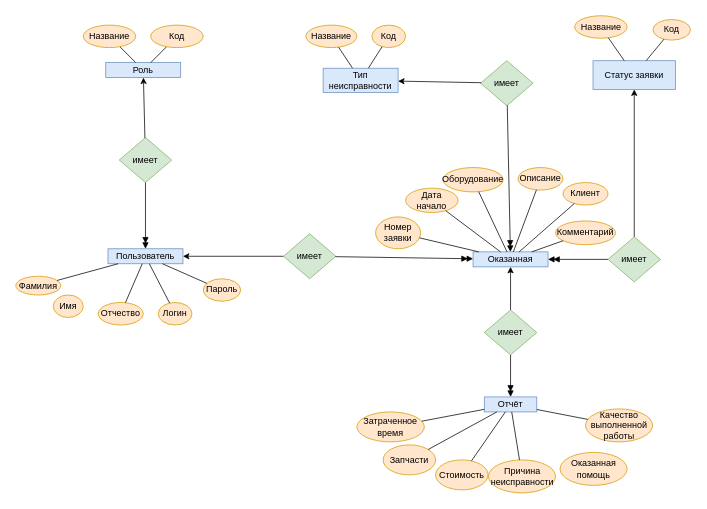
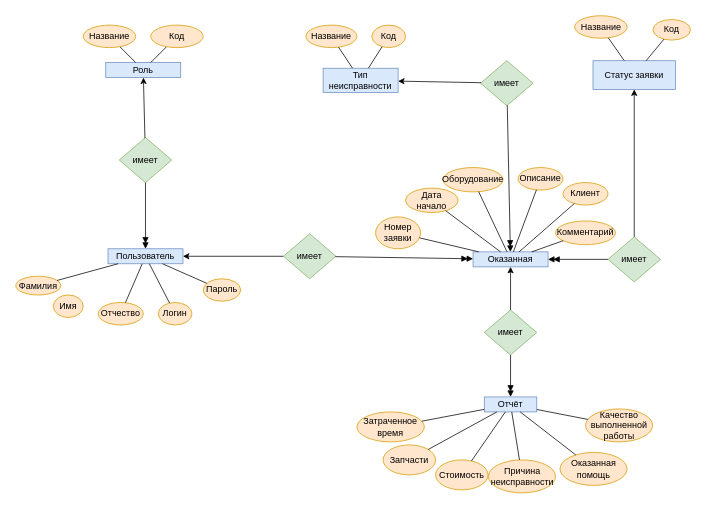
  <mxCell id="0" />
  <mxCell id="1" parent="0" />
  <mxCell id="2" value="Оказанная" style="rounded=0;whiteSpace=wrap;html=1;fillColor=#dae8fc;strokeColor=#6c8ebf;" parent="1" vertex="1"><mxGeometry x="630" y="335.5" width="100" height="20" as="geometry" /></mxCell>
  <mxCell id="3" value="Номер заявки" style="ellipse;whiteSpace=wrap;html=1;fillColor=#ffe6cc;strokeColor=#d79b00;" parent="1" vertex="1"><mxGeometry x="500" y="288.86" width="60" height="42.5" as="geometry" /></mxCell>
  <mxCell id="4" value="Дата начало" style="ellipse;whiteSpace=wrap;html=1;fillColor=#ffe6cc;strokeColor=#d79b00;" parent="1" vertex="1"><mxGeometry x="540" y="250.5" width="70" height="32.5" as="geometry" /></mxCell>
  <mxCell id="5" value="Оборудование" style="ellipse;whiteSpace=wrap;html=1;fillColor=#ffe6cc;strokeColor=#d79b00;" parent="1" vertex="1"><mxGeometry x="590" y="223" width="80" height="32.5" as="geometry" /></mxCell>
  <mxCell id="6" value="" style="endArrow=none;html=1;" parent="1" source="3" target="2" edge="1"><mxGeometry width="50" height="50" relative="1" as="geometry"><mxPoint x="46.59" y="235.493" as="sourcePoint" /><mxPoint x="661.111" y="285.5" as="targetPoint" /></mxGeometry></mxCell>
  <mxCell id="7" value="" style="endArrow=none;html=1;" parent="1" source="4" target="2" edge="1"><mxGeometry width="50" height="50" relative="1" as="geometry"><mxPoint x="672.35" y="235.472" as="sourcePoint" /><mxPoint x="673.571" y="285.5" as="targetPoint" /></mxGeometry></mxCell>
  <mxCell id="8" value="" style="endArrow=none;html=1;" parent="1" source="5" target="2" edge="1"><mxGeometry width="50" height="50" relative="1" as="geometry"><mxPoint x="772.385" y="236.341" as="sourcePoint" /><mxPoint x="700" y="285.5" as="targetPoint" /></mxGeometry></mxCell>
  <mxCell id="9" value="Тип неисправности" style="rounded=0;whiteSpace=wrap;html=1;fillColor=#dae8fc;strokeColor=#6c8ebf;" parent="1" vertex="1"><mxGeometry x="430" y="90.5" width="100" height="32.5" as="geometry" /></mxCell>
  <mxCell id="10" value="Название" style="ellipse;whiteSpace=wrap;html=1;fillColor=#ffe6cc;strokeColor=#d79b00;" parent="1" vertex="1"><mxGeometry x="407" y="33" width="68" height="30" as="geometry" /></mxCell>
  <mxCell id="11" value="Код" style="ellipse;whiteSpace=wrap;html=1;fillColor=#ffe6cc;strokeColor=#d79b00;" parent="1" vertex="1"><mxGeometry x="495" y="33" width="45" height="30" as="geometry" /></mxCell>
  <mxCell id="12" value="" style="endArrow=none;html=1;" parent="1" source="10" target="9" edge="1"><mxGeometry width="50" height="50" relative="1" as="geometry"><mxPoint x="-133.41" y="-39.507" as="sourcePoint" /><mxPoint x="481.111" y="10.5" as="targetPoint" /></mxGeometry></mxCell>
  <mxCell id="13" value="" style="endArrow=none;html=1;" parent="1" source="11" target="9" edge="1"><mxGeometry width="50" height="50" relative="1" as="geometry"><mxPoint x="492.35" y="-39.528" as="sourcePoint" /><mxPoint x="493.571" y="10.5" as="targetPoint" /></mxGeometry></mxCell>
  <mxCell id="14" value="Пользователь" style="rounded=0;whiteSpace=wrap;html=1;fillColor=#dae8fc;strokeColor=#6c8ebf;" parent="1" vertex="1"><mxGeometry x="143" y="331.36" width="100" height="20" as="geometry" /></mxCell>
  <mxCell id="15" value="Фамилия" style="ellipse;whiteSpace=wrap;html=1;fillColor=#ffe6cc;strokeColor=#d79b00;" parent="1" vertex="1"><mxGeometry x="20" y="368" width="60" height="25" as="geometry" /></mxCell>
  <mxCell id="16" value="" style="endArrow=none;html=1;" parent="1" source="15" target="14" edge="1"><mxGeometry width="50" height="50" relative="1" as="geometry"><mxPoint x="253" y="201.36" as="sourcePoint" /><mxPoint x="320.817" y="179.782" as="targetPoint" /></mxGeometry></mxCell>
  <mxCell id="17" value="Логин" style="ellipse;whiteSpace=wrap;html=1;fillColor=#ffe6cc;strokeColor=#d79b00;" parent="1" vertex="1"><mxGeometry x="210" y="403" width="45" height="30" as="geometry" /></mxCell>
  <mxCell id="18" value="Пароль" style="ellipse;whiteSpace=wrap;html=1;fillColor=#ffe6cc;strokeColor=#d79b00;" parent="1" vertex="1"><mxGeometry x="270" y="371.36" width="50" height="30" as="geometry" /></mxCell>
  <mxCell id="19" value="" style="endArrow=none;html=1;" parent="1" source="17" target="14" edge="1"><mxGeometry width="50" height="50" relative="1" as="geometry"><mxPoint x="93.265" y="316.168" as="sourcePoint" /><mxPoint x="171.889" y="341.36" as="targetPoint" /></mxGeometry></mxCell>
  <mxCell id="20" value="" style="endArrow=none;html=1;" parent="1" source="14" target="18" edge="1"><mxGeometry width="50" height="50" relative="1" as="geometry"><mxPoint x="186.388" y="421.414" as="sourcePoint" /><mxPoint x="200.647" y="361.36" as="targetPoint" /></mxGeometry></mxCell>
  <mxCell id="21" value="имеет" style="rhombus;whiteSpace=wrap;html=1;fillColor=#d5e8d4;strokeColor=#82b366;" parent="1" vertex="1"><mxGeometry x="640" y="80.5" width="70" height="60" as="geometry" /></mxCell>
  <mxCell id="22" value="" style="endArrow=classic;html=1;rounded=0;" parent="1" source="21" target="9" edge="1"><mxGeometry width="50" height="50" relative="1" as="geometry"><mxPoint x="712.69" y="318.949" as="sourcePoint" /><mxPoint x="822" y="124.731" as="targetPoint" /></mxGeometry></mxCell>
  <mxCell id="23" value="" style="endArrow=doubleBlock;html=1;rounded=0;endFill=1;" parent="1" source="21" target="2" edge="1"><mxGeometry width="50" height="50" relative="1" as="geometry"><mxPoint x="672" y="100.5" as="sourcePoint" /><mxPoint x="650" y="280.5" as="targetPoint" /></mxGeometry></mxCell>
  <mxCell id="24" value="имеет" style="rhombus;whiteSpace=wrap;html=1;fillColor=#d5e8d4;strokeColor=#82b366;" parent="1" vertex="1"><mxGeometry x="377" y="311.36" width="70" height="60" as="geometry" /></mxCell>
  <mxCell id="25" value="" style="endArrow=doubleBlock;html=1;rounded=0;endFill=1;" parent="1" source="24" target="2" edge="1"><mxGeometry width="50" height="50" relative="1" as="geometry"><mxPoint x="114.432" y="305.273" as="sourcePoint" /><mxPoint x="220" y="322.392" as="targetPoint" /></mxGeometry></mxCell>
  <mxCell id="26" value="" style="endArrow=classic;html=1;rounded=0;" parent="1" source="24" target="14" edge="1"><mxGeometry width="50" height="50" relative="1" as="geometry"><mxPoint x="455.411" y="366.566" as="sourcePoint" /><mxPoint x="330" y="326.59" as="targetPoint" /></mxGeometry></mxCell>
  <mxCell id="27" value="Роль" style="rounded=0;whiteSpace=wrap;html=1;fillColor=#dae8fc;strokeColor=#6c8ebf;" parent="1" vertex="1"><mxGeometry x="140" y="83" width="100" height="20" as="geometry" /></mxCell>
  <mxCell id="28" value="имеет" style="rhombus;whiteSpace=wrap;html=1;fillColor=#d5e8d4;strokeColor=#82b366;" parent="1" vertex="1"><mxGeometry x="158" y="183" width="70" height="60" as="geometry" /></mxCell>
  <mxCell id="29" style="edgeStyle=none;rounded=0;orthogonalLoop=1;jettySize=auto;html=1;endArrow=none;endFill=0;" parent="1" source="30" target="27" edge="1"><mxGeometry relative="1" as="geometry" /></mxCell>
  <mxCell id="30" value="Код" style="ellipse;whiteSpace=wrap;html=1;fillColor=#ffe6cc;strokeColor=#d79b00;" parent="1" vertex="1"><mxGeometry x="200" y="33" width="70" height="30" as="geometry" /></mxCell>
  <mxCell id="31" style="edgeStyle=none;rounded=0;orthogonalLoop=1;jettySize=auto;html=1;endArrow=none;endFill=0;" parent="1" source="32" target="27" edge="1"><mxGeometry relative="1" as="geometry" /></mxCell>
  <mxCell id="32" value="Название" style="ellipse;whiteSpace=wrap;html=1;fillColor=#ffe6cc;strokeColor=#d79b00;" parent="1" vertex="1"><mxGeometry x="110" y="33" width="70" height="30" as="geometry" /></mxCell>
  <mxCell id="33" value="" style="endArrow=doubleBlock;html=1;rounded=0;endFill=1;" parent="1" source="28" target="14" edge="1"><mxGeometry width="50" height="50" relative="1" as="geometry"><mxPoint x="380.635" y="348.545" as="sourcePoint" /><mxPoint x="253" y="350.568" as="targetPoint" /></mxGeometry></mxCell>
  <mxCell id="34" value="" style="endArrow=classic;html=1;rounded=0;" parent="1" source="28" target="27" edge="1"><mxGeometry width="50" height="50" relative="1" as="geometry"><mxPoint x="162.985" y="236.156" as="sourcePoint" /><mxPoint x="195" y="329" as="targetPoint" /></mxGeometry></mxCell>
  <mxCell id="35" style="edgeStyle=orthogonalEdgeStyle;rounded=0;orthogonalLoop=1;jettySize=auto;html=1;exitX=0.5;exitY=1;exitDx=0;exitDy=0;" parent="1" edge="1"><mxGeometry relative="1" as="geometry"><mxPoint x="205" y="473" as="sourcePoint" /><mxPoint x="205" y="473" as="targetPoint" /></mxGeometry></mxCell>
  <mxCell id="36" value="имеет" style="rhombus;whiteSpace=wrap;html=1;fillColor=#d5e8d4;strokeColor=#82b366;" parent="1" vertex="1"><mxGeometry x="810" y="315.5" width="70" height="60" as="geometry" /></mxCell>
  <mxCell id="37" value="" style="endArrow=classic;html=1;rounded=0;" parent="1" source="36" target="38" edge="1"><mxGeometry width="50" height="50" relative="1" as="geometry"><mxPoint x="650" y="110.5" as="sourcePoint" /><mxPoint x="840" y="180.5" as="targetPoint" /></mxGeometry></mxCell>
  <mxCell id="38" value="Статус заявки" style="rounded=0;whiteSpace=wrap;html=1;fillColor=#dae8fc;strokeColor=#6c8ebf;" parent="1" vertex="1"><mxGeometry x="790" y="80.5" width="110" height="38.36" as="geometry" /></mxCell>
  <mxCell id="39" value="" style="endArrow=doubleBlock;html=1;rounded=0;endFill=1;" parent="1" source="36" target="2" edge="1"><mxGeometry width="50" height="50" relative="1" as="geometry"><mxPoint x="685.654" y="139.939" as="sourcePoint" /><mxPoint x="689.778" y="325.5" as="targetPoint" /></mxGeometry></mxCell>
  <mxCell id="40" value="Код" style="ellipse;whiteSpace=wrap;html=1;fillColor=#ffe6cc;strokeColor=#d79b00;" parent="1" vertex="1"><mxGeometry x="870" y="25.5" width="50" height="27.5" as="geometry" /></mxCell>
  <mxCell id="41" value="Название" style="ellipse;whiteSpace=wrap;html=1;fillColor=#ffe6cc;strokeColor=#d79b00;" parent="1" vertex="1"><mxGeometry x="765.5" y="20.5" width="70" height="30" as="geometry" /></mxCell>
  <mxCell id="42" value="" style="endArrow=none;html=1;" parent="1" source="41" target="38" edge="1"><mxGeometry width="50" height="50" relative="1" as="geometry"><mxPoint x="533.19" y="59.62" as="sourcePoint" /><mxPoint x="498.462" y="100.5" as="targetPoint" /></mxGeometry></mxCell>
  <mxCell id="43" value="" style="endArrow=none;html=1;" parent="1" source="40" target="38" edge="1"><mxGeometry width="50" height="50" relative="1" as="geometry"><mxPoint x="926.073" y="63.118" as="sourcePoint" /><mxPoint x="884.169" y="90.5" as="targetPoint" /></mxGeometry></mxCell>
  <mxCell id="44" value="Описание" style="ellipse;whiteSpace=wrap;html=1;fillColor=#ffe6cc;strokeColor=#d79b00;" parent="1" vertex="1"><mxGeometry x="690" y="223" width="60" height="30" as="geometry" /></mxCell>
  <mxCell id="45" value="" style="endArrow=none;html=1;" parent="1" source="44" target="2" edge="1"><mxGeometry width="50" height="50" relative="1" as="geometry"><mxPoint x="568.053" y="298.778" as="sourcePoint" /><mxPoint x="656.667" y="325.5" as="targetPoint" /></mxGeometry></mxCell>
  <mxCell id="46" value="Имя" style="ellipse;whiteSpace=wrap;html=1;fillColor=#ffe6cc;strokeColor=#d79b00;" parent="1" vertex="1"><mxGeometry x="70" y="393" width="40" height="30" as="geometry" /></mxCell>
  <mxCell id="47" value="Отчество" style="ellipse;whiteSpace=wrap;html=1;fillColor=#ffe6cc;strokeColor=#d79b00;" parent="1" vertex="1"><mxGeometry x="130" y="403" width="60" height="30" as="geometry" /></mxCell>
  <mxCell id="48" value="" style="endArrow=none;html=1;" parent="1" source="47" target="14" edge="1"><mxGeometry width="50" height="50" relative="1" as="geometry"><mxPoint x="104" y="395" as="sourcePoint" /><mxPoint x="180" y="361" as="targetPoint" /></mxGeometry></mxCell>
  <mxCell id="49" value="Отчёт" style="rounded=0;whiteSpace=wrap;html=1;fillColor=#dae8fc;strokeColor=#6c8ebf;" parent="1" vertex="1"><mxGeometry x="645" y="529" width="70" height="20" as="geometry" /></mxCell>
  <mxCell id="50" value="Клиент" style="ellipse;whiteSpace=wrap;html=1;fillColor=#ffe6cc;strokeColor=#d79b00;" parent="1" vertex="1"><mxGeometry x="750" y="243" width="60" height="30" as="geometry" /></mxCell>
  <mxCell id="51" value="" style="endArrow=none;html=1;" parent="1" source="50" target="2" edge="1"><mxGeometry width="50" height="50" relative="1" as="geometry"><mxPoint x="656" y="280" as="sourcePoint" /><mxPoint x="686" y="346" as="targetPoint" /></mxGeometry></mxCell>
  <mxCell id="52" value="Комментарий" style="ellipse;whiteSpace=wrap;html=1;fillColor=#ffe6cc;strokeColor=#d79b00;" parent="1" vertex="1"><mxGeometry x="740" y="294.29" width="80" height="31.64" as="geometry" /></mxCell>
  <mxCell id="53" value="" style="endArrow=none;html=1;" parent="1" source="52" target="2" edge="1"><mxGeometry width="50" height="50" relative="1" as="geometry"><mxPoint x="732" y="280" as="sourcePoint" /><mxPoint x="696" y="346" as="targetPoint" /></mxGeometry></mxCell>
  <mxCell id="54" value="имеет" style="rhombus;whiteSpace=wrap;html=1;fillColor=#d5e8d4;strokeColor=#82b366;" parent="1" vertex="1"><mxGeometry x="645" y="413" width="70" height="60" as="geometry" /></mxCell>
  <mxCell id="55" value="" style="endArrow=classic;html=1;rounded=0;" parent="1" source="54" target="2" edge="1"><mxGeometry width="50" height="50" relative="1" as="geometry"><mxPoint x="855" y="326" as="sourcePoint" /><mxPoint x="855" y="129" as="targetPoint" /></mxGeometry></mxCell>
  <mxCell id="56" value="" style="endArrow=doubleBlock;html=1;rounded=0;endFill=1;" parent="1" source="54" target="49" edge="1"><mxGeometry width="50" height="50" relative="1" as="geometry"><mxPoint x="820" y="356" as="sourcePoint" /><mxPoint x="740" y="356" as="targetPoint" /></mxGeometry></mxCell>
  <mxCell id="57" value="Затраченное время" style="ellipse;whiteSpace=wrap;html=1;fillColor=#ffe6cc;strokeColor=#d79b00;" parent="1" vertex="1"><mxGeometry x="475" y="549" width="90" height="40" as="geometry" /></mxCell>
  <mxCell id="58" value="" style="endArrow=none;html=1;" parent="1" source="57" target="49" edge="1"><mxGeometry width="50" height="50" relative="1" as="geometry"><mxPoint x="568" y="327" as="sourcePoint" /><mxPoint x="648" y="346" as="targetPoint" /></mxGeometry></mxCell>
  <mxCell id="59" value="Запчасти" style="ellipse;whiteSpace=wrap;html=1;fillColor=#ffe6cc;strokeColor=#d79b00;" parent="1" vertex="1"><mxGeometry x="510" y="593" width="70" height="40" as="geometry" /></mxCell>
  <mxCell id="60" value="" style="endArrow=none;html=1;" parent="1" source="59" target="49" edge="1"><mxGeometry width="50" height="50" relative="1" as="geometry"><mxPoint x="606" y="588" as="sourcePoint" /><mxPoint x="669" y="559" as="targetPoint" /></mxGeometry></mxCell>
  <mxCell id="61" value="Стоимость" style="ellipse;whiteSpace=wrap;html=1;fillColor=#ffe6cc;strokeColor=#d79b00;" parent="1" vertex="1"><mxGeometry x="580" y="613" width="70" height="40" as="geometry" /></mxCell>
  <mxCell id="62" value="" style="endArrow=none;html=1;" parent="1" source="61" target="49" edge="1"><mxGeometry width="50" height="50" relative="1" as="geometry"><mxPoint x="628" y="606" as="sourcePoint" /><mxPoint x="679" y="559" as="targetPoint" /></mxGeometry></mxCell>
  <mxCell id="63" value="Причина неисправности" style="ellipse;whiteSpace=wrap;html=1;fillColor=#ffe6cc;strokeColor=#d79b00;" parent="1" vertex="1"><mxGeometry x="650.5" y="613" width="89.5" height="44" as="geometry" /></mxCell>
  <mxCell id="64" value="" style="endArrow=none;html=1;" parent="1" source="63" target="49" edge="1"><mxGeometry width="50" height="50" relative="1" as="geometry"><mxPoint x="690" y="613" as="sourcePoint" /><mxPoint x="690" y="559" as="targetPoint" /></mxGeometry></mxCell>
  <mxCell id="65" value="Оказанная помощь" style="ellipse;whiteSpace=wrap;html=1;fillColor=#ffe6cc;strokeColor=#d79b00;" parent="1" vertex="1"><mxGeometry x="746" y="603" width="89.5" height="44" as="geometry" /></mxCell>
  <mxCell id="66" value="Качество выполненной работы" style="ellipse;whiteSpace=wrap;html=1;fillColor=#ffe6cc;strokeColor=#d79b00;" parent="1" vertex="1"><mxGeometry x="780" y="545" width="89.5" height="44" as="geometry" /></mxCell>
+ <mxCell id="67" value="" style="endArrow=none;html=1;" parent="1" source="65" target="49" edge="1"><mxGeometry width="50" height="50" relative="1" as="geometry"><mxPoint x="702" y="623" as="sourcePoint" /><mxPoint x="692" y="559" as="targetPoint" /></mxGeometry></mxCell>
  <mxCell id="68" value="" style="endArrow=none;html=1;" parent="1" source="66" target="49" edge="1"><mxGeometry width="50" height="50" relative="1" as="geometry"><mxPoint x="777" y="616" as="sourcePoint" /><mxPoint x="703" y="559" as="targetPoint" /></mxGeometry></mxCell>
